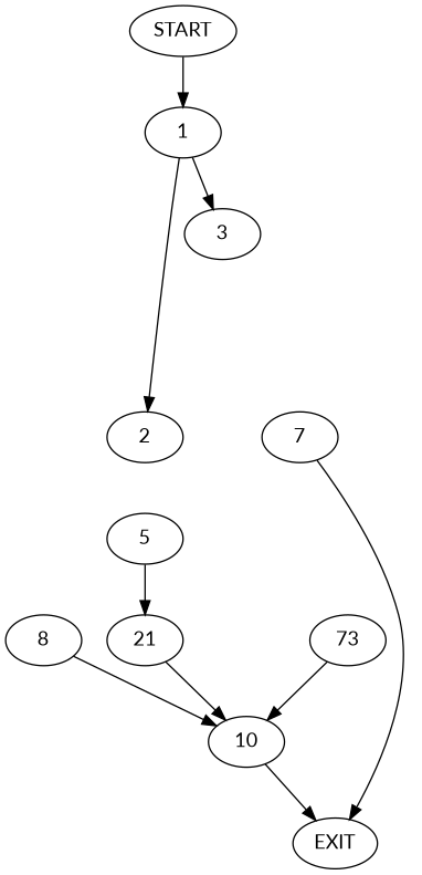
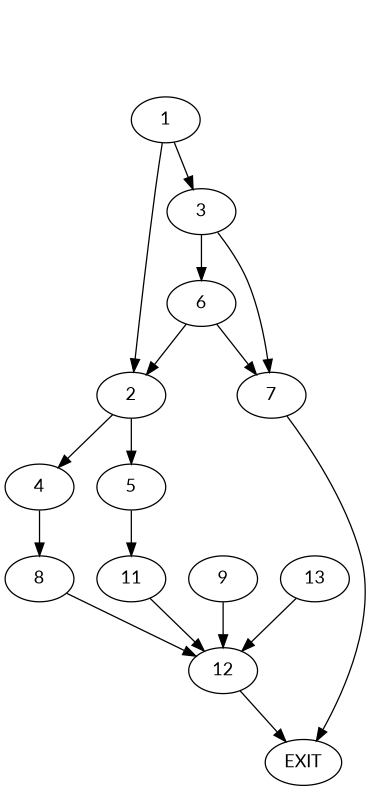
  digraph {
    fontname=Lato
    node [fontname=Lato]
    edge [fontname=Lato]
-   n1 [label=START]
    1
    2
    3
    n5 [label=EXIT]
+   4
    5
+   6
    7
    8
-   11 [label=21]
-   12 [label=10]
-   13 [label=73]
-   n1 -> 1
+   11
+   12
+   9
+   13
    1 -> 2
    1 -> 3
+   2 -> 4
+   2 -> 5
+   3 -> 6
+   3 -> 7
+   4 -> 8
    5 -> 11
+   6 -> 2
+   6 -> 7
    7 -> n5
    8 -> 12
    11 -> 12
    12 -> n5
+   9 -> 12
    13 -> 12
  }
